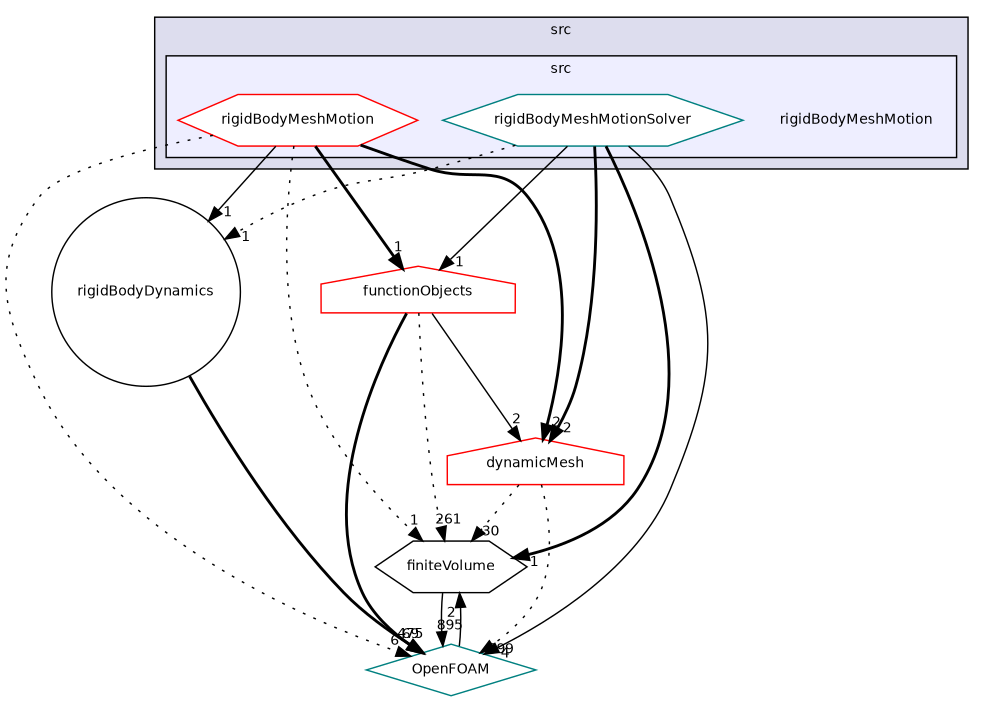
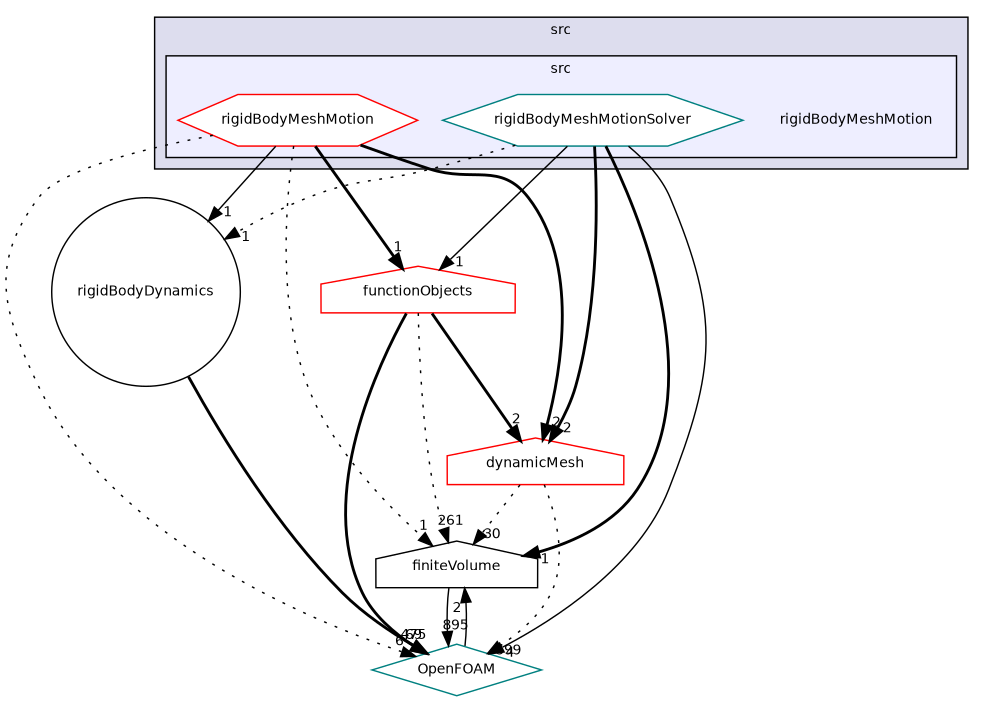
  digraph {
    compound=true
    node [fontname=Helvetica fontsize=10 shape=hexagon color=black]
    edge [headlabel=1 labeldistance=1.5 labelfontname=Helvetica labelfontsize=10 style=dotted]
    n1 [label=rigidBodyMeshMotion shape=plaintext]
    n2 [color=red fillcolor=white label=rigidBodyMeshMotion style=filled]
    n3 [color=teal fillcolor=white label=rigidBodyMeshMotionSolver style=filled]
-   n4 [label=finiteVolume]
+   n4 [label=finiteVolume shape=house]
    n5 [label=rigidBodyDynamics shape=circle]
    n6 [color=red label=dynamicMesh shape=house]
    n7 [color=red label=functionObjects shape=house]
    n8 [color=teal label=OpenFOAM shape=diamond]
    subgraph cluster_1 {
      bgcolor="#ddddee"
      fontname=Helvetica
      fontsize=10
      label=src
      pencolor=black
      subgraph cluster_2 {
        bgcolor="#eeeeff"
        fontname=Helvetica
        fontsize=10
        pencolor=black
        n1
        n2
        n3
      }
    }
    n2 -> n4
    n2 -> n5 [style=solid]
    n2 -> n6 [headlabel=2 style=bold]
    n2 -> n7 [style=bold]
    n2 -> n8 [headlabel=6]
    n3 -> n4 [style=bold]
    n3 -> n5
    n3 -> n6 [headlabel=2 style=bold]
    n3 -> n7 [style=solid]
    n3 -> n8 [headlabel=4 style=solid]
    n4 -> n8 [headlabel=895 style=solid]
    n5 -> n8 [headlabel=69 style=bold]
    n6 -> n4 [headlabel=30]
    n6 -> n8 [headlabel=599]
    n7 -> n4 [headlabel=261]
-   n7 -> n6 [headlabel=2 style=solid]
+   n7 -> n6 [headlabel=2 style=bold]
    n7 -> n8 [headlabel=475 style=bold]
    n8 -> n4 [headlabel=2 style=solid]
  }
